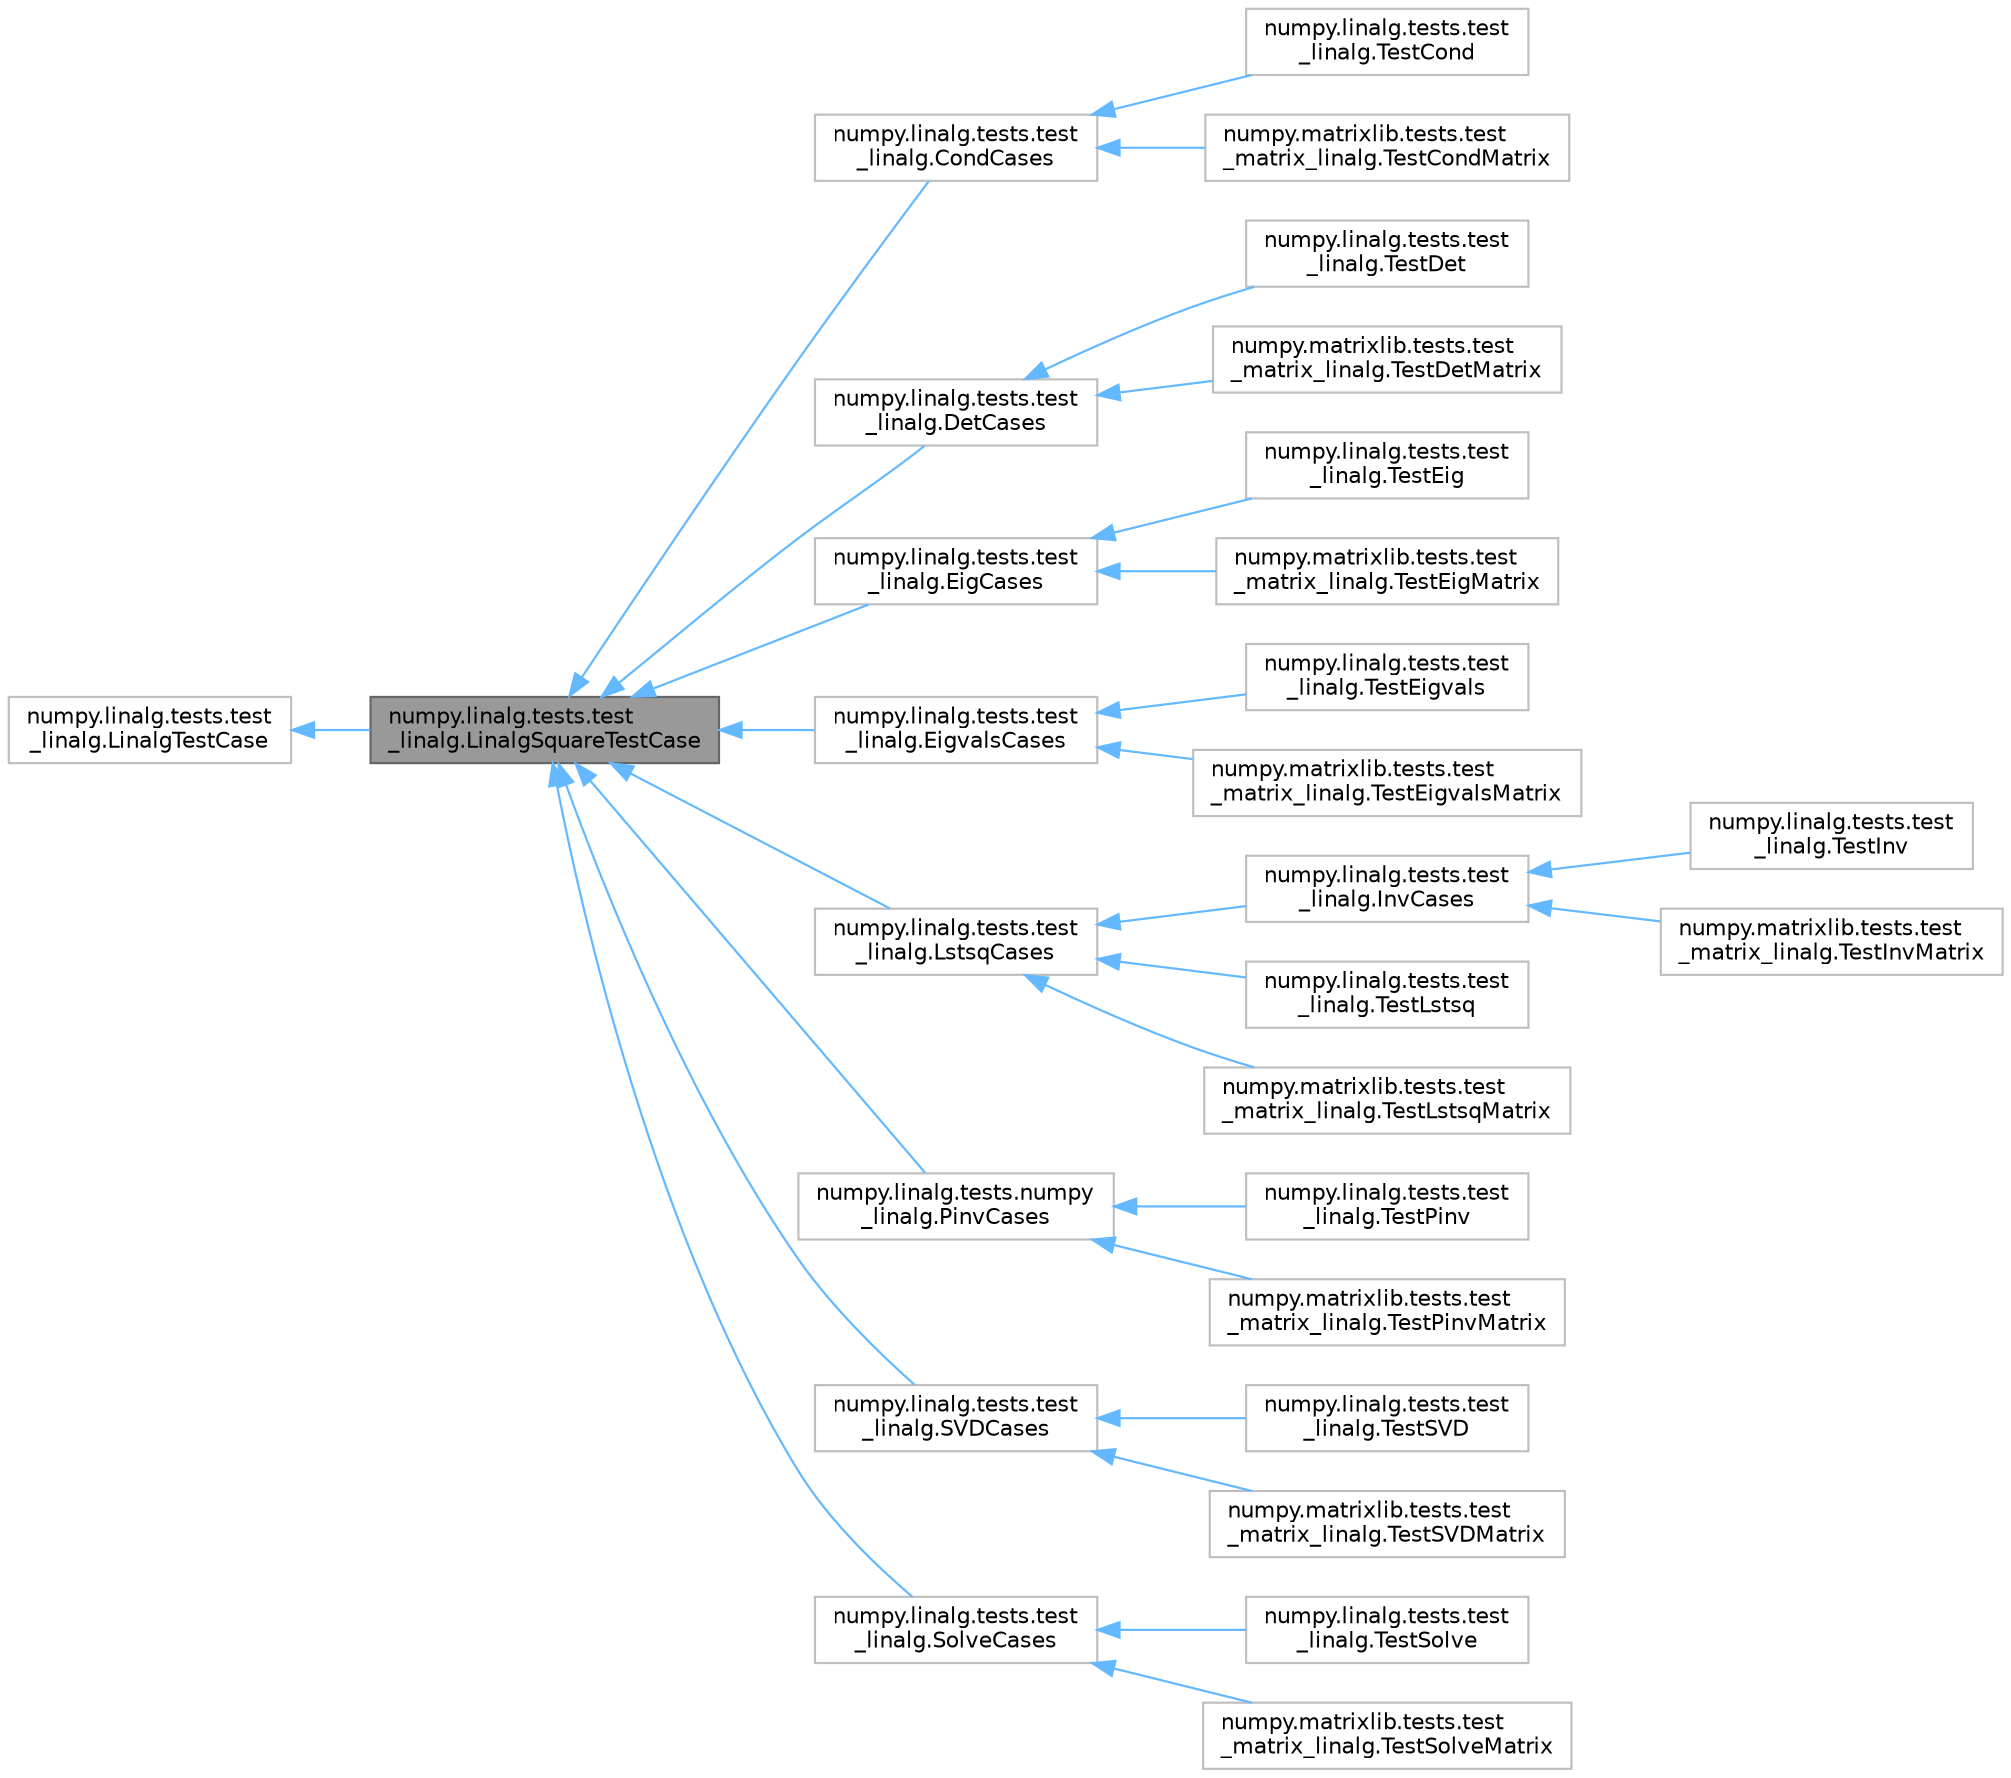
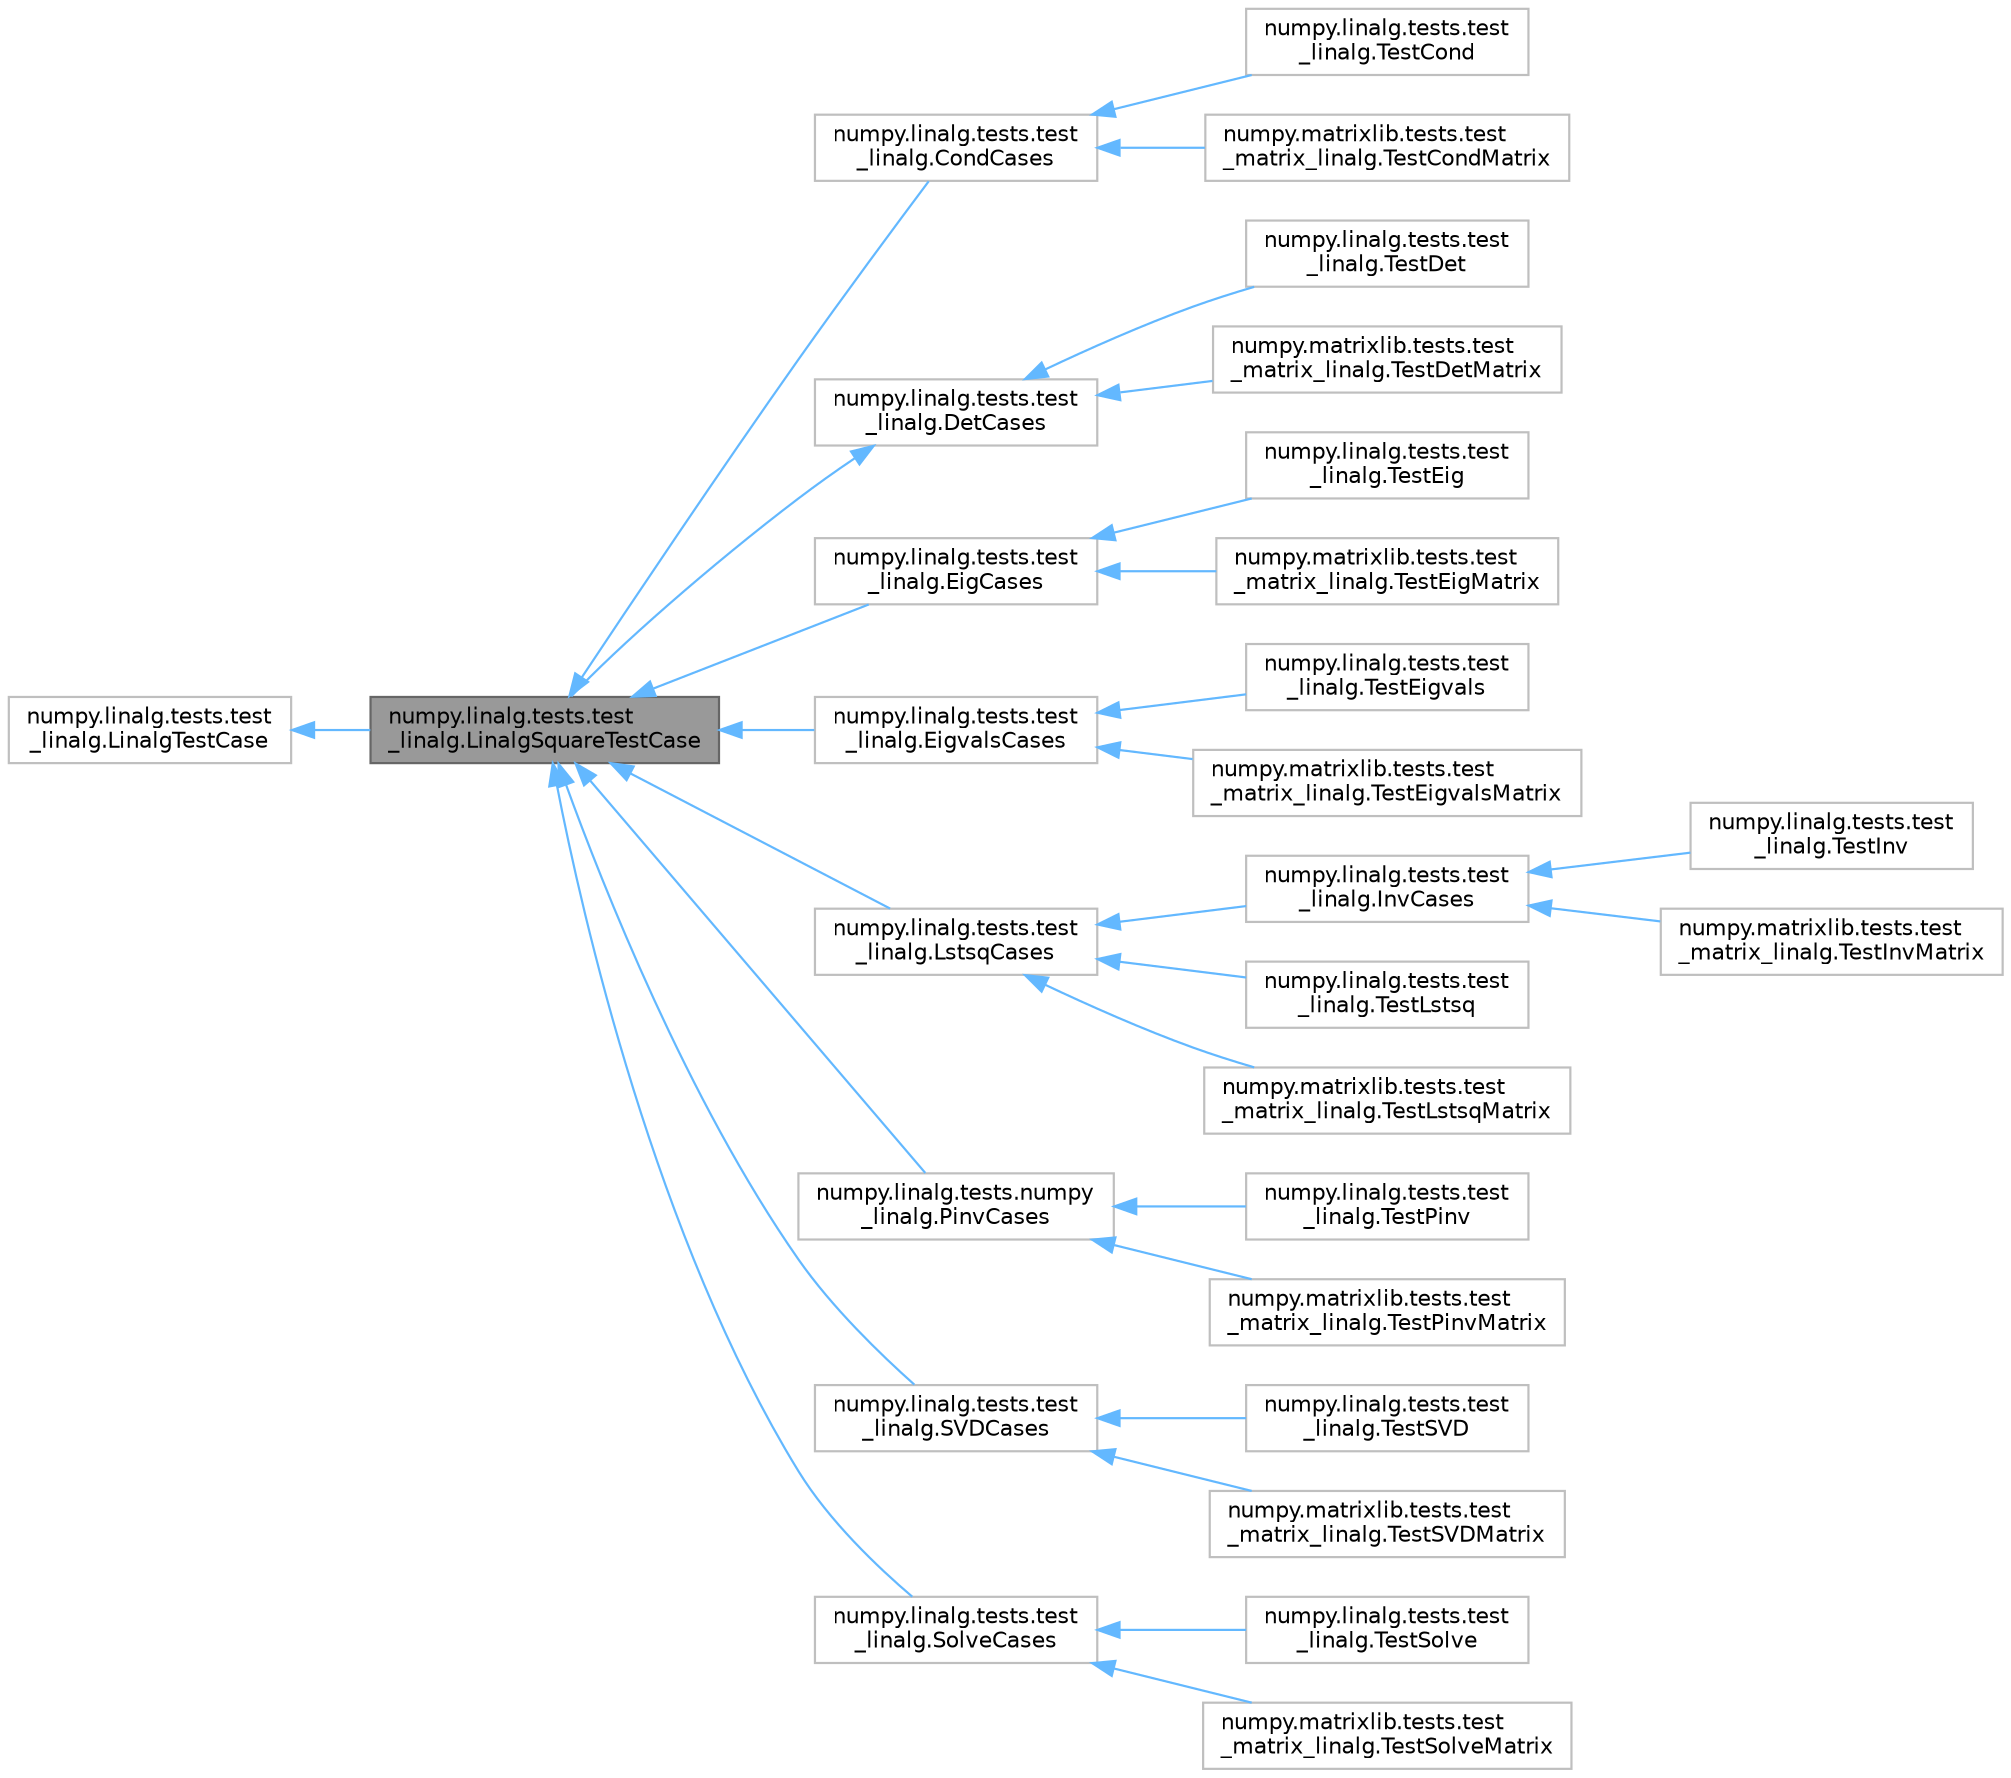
  digraph {
    rankdir=LR
    node [color=grey75 fillcolor=white fontname=Helvetica fontsize=10 shape=box style=filled]
    edge [color=steelblue1 dir=back fontname=Helvetica fontsize=10 labelfontname=Helvetica labelfontsize=10 style=solid]
    n1 [color=gray40 fillcolor=grey60 fontcolor=black height=0.2 label="numpy.linalg.tests.test\l_linalg.LinalgSquareTestCase" width=0.4]
    n2 [height=0.2 label="numpy.linalg.tests.test\l_linalg.CondCases" width=0.4]
    n3 [height=0.2 label="numpy.linalg.tests.test\l_linalg.DetCases" width=0.4]
    n4 [height=0.2 label="numpy.linalg.tests.test\l_linalg.EigCases" width=0.4]
    n5 [height=0.2 label="numpy.linalg.tests.test\l_linalg.EigvalsCases" width=0.4]
    n6 [height=0.2 label="numpy.linalg.tests.test\l_linalg.LstsqCases" width=0.4]
    n7 [height=0.2 label="numpy.linalg.tests.numpy\l_linalg.PinvCases" width=0.4]
    n8 [height=0.2 label="numpy.linalg.tests.test\l_linalg.SVDCases" width=0.4]
    n9 [height=0.2 label="numpy.linalg.tests.test\l_linalg.SolveCases" width=0.4]
    n10 [height=0.2 label="numpy.linalg.tests.test\l_linalg.TestCond" width=0.4]
    n11 [height=0.2 label="numpy.matrixlib.tests.test\l_matrix_linalg.TestCondMatrix" width=0.4]
    n12 [height=0.2 label="numpy.linalg.tests.test\l_linalg.TestDet" width=0.4]
    n13 [height=0.2 label="numpy.matrixlib.tests.test\l_matrix_linalg.TestDetMatrix" width=0.4]
    n14 [height=0.2 label="numpy.linalg.tests.test\l_linalg.TestEig" width=0.4]
    n15 [height=0.2 label="numpy.matrixlib.tests.test\l_matrix_linalg.TestEigMatrix" width=0.4]
    n16 [height=0.2 label="numpy.linalg.tests.test\l_linalg.TestEigvals" width=0.4]
    n17 [height=0.2 label="numpy.matrixlib.tests.test\l_matrix_linalg.TestEigvalsMatrix" width=0.4]
    n18 [height=0.2 label="numpy.linalg.tests.test\l_linalg.InvCases" width=0.4]
    n19 [height=0.2 label="numpy.linalg.tests.test\l_linalg.TestInv" width=0.4]
    n20 [height=0.2 label="numpy.matrixlib.tests.test\l_matrix_linalg.TestInvMatrix" width=0.4]
    n21 [height=0.2 label="numpy.linalg.tests.test\l_linalg.TestLstsq" width=0.4]
    n22 [height=0.2 label="numpy.matrixlib.tests.test\l_matrix_linalg.TestLstsqMatrix" width=0.4]
    n23 [height=0.2 label="numpy.linalg.tests.test\l_linalg.TestPinv" width=0.4]
    n24 [height=0.2 label="numpy.matrixlib.tests.test\l_matrix_linalg.TestPinvMatrix" width=0.4]
    n25 [height=0.2 label="numpy.linalg.tests.test\l_linalg.TestSVD" width=0.4]
    n26 [height=0.2 label="numpy.matrixlib.tests.test\l_matrix_linalg.TestSVDMatrix" width=0.4]
    n27 [height=0.2 label="numpy.linalg.tests.test\l_linalg.TestSolve" width=0.4]
    n28 [height=0.2 label="numpy.matrixlib.tests.test\l_matrix_linalg.TestSolveMatrix" width=0.4]
    n29 [height=0.2 label="numpy.linalg.tests.test\l_linalg.LinalgTestCase" width=0.4]
    n1 -> n2
-   n1 -> n3
+   n3 -> n1
    n1 -> n4
    n1 -> n5
    n1 -> n6
    n1 -> n7
    n1 -> n8
    n1 -> n9
    n2 -> n10
    n2 -> n11
    n3 -> n12
    n3 -> n13
    n4 -> n14
    n4 -> n15
    n5 -> n16
    n5 -> n17
    n6 -> n18
    n6 -> n21
    n6 -> n22
    n7 -> n23
    n7 -> n24
    n8 -> n25
    n8 -> n26
    n9 -> n27
    n9 -> n28
    n18 -> n19
    n18 -> n20
    n29 -> n1
  }
